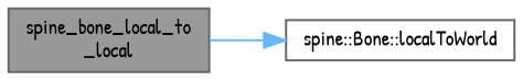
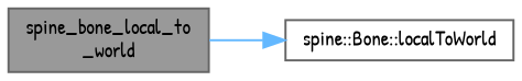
  digraph {
    rankdir=LR
    fontname="Patrick Hand"
    node [fontname="Patrick Hand" fontsize=10 shape=box style=filled]
-   n1 [color=gray40 fillcolor=grey60 fontcolor=black height=0.2 label="spine_bone_local_to\l_local" width=0.4]
+   n1 [color=gray40 fillcolor=grey60 fontcolor=black height=0.2 label="spine_bone_local_to\l_world" width=0.4]
    n2 [color=grey40 fillcolor=white height=0.2 label="spine::Bone::localToWorld" width=0.4]
    n1 -> n2 [color=steelblue1 fontname="Patrick Hand" fontsize=10 labelfontname=Helvetica labelfontsize=10 style=solid]
  }
